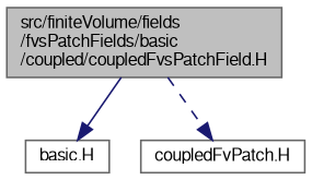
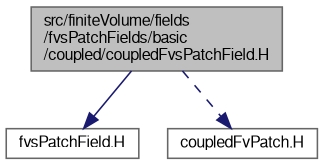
  digraph {
    node [color=gray40 fontname=FreeSans fontsize=10 shape=record]
    edge [color=midnightblue fontname=FreeSans fontsize=10 labelfontname=FreeSans labelfontsize=10]
    n1 [fillcolor=grey75 fontcolor=black height=0.2 label="src/finiteVolume/fields\l/fvsPatchFields/basic\l/coupled/coupledFvsPatchField.H" style=filled width=0.4]
-   n2 [height=0.2 label="basic.H" width=0.4]
+   n2 [height=0.2 label="fvsPatchField.H" width=0.4]
    n3 [height=0.2 label="coupledFvPatch.H" width=0.4]
    n1 -> n2 [style=solid]
    n1 -> n3 [style=dashed]
  }
